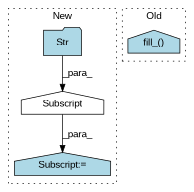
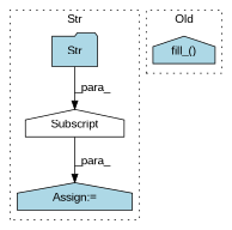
  digraph {
    fontname="Liberation Sans"
    node [shape=house style=filled fillcolor=lightblue fontname="Liberation Sans"]
    edge [color=black fontname="Liberation Sans"]
    n1 [a=63 l="47,0" label=Subscript s="8963,0" fillcolor=white]
-   n2 [a=68 l=3 label="Subscript:=" s=8960]
+   n2 [a=68 l=3 label="Assign:=" s=8960]
    n3 [a=66 l=16 label=Str s=8993 shape=folder]
    n4 [a=75 l="38,1" label="fill_()" s="8360,8429"]
    subgraph cluster_1 {
-     label=New
+     label=Str
      style=dotted
      n1
      n2
      n3
    }
    subgraph cluster_2 {
      label=Old
      style=dotted
      n4
    }
    n1 -> n2 [label=_para_]
    n3 -> n1 [label=_para_]
  }
